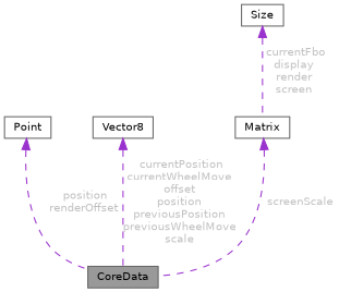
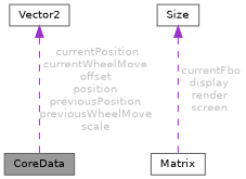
  digraph {
    node [color=gray40 fillcolor=white fontname=Helvetica fontsize=10 shape=box style=filled]
    edge [color=darkorchid3 dir=back fontcolor=grey fontname=Helvetica fontsize=10 labelfontname=Helvetica labelfontsize=10 style=dashed]
    n1 [fillcolor=grey60 fontcolor=black height=0.2 label=CoreData width=0.4]
-   n2 [height=0.2 label=Point width=0.4]
-   n3 [height=0.2 label=Vector8 width=0.4]
+   n3 [height=0.2 label=Vector2 width=0.4]
    n4 [height=0.2 label=Size width=0.4]
    n5 [height=0.2 label=Matrix width=0.4]
-   n2 -> n1 [label=" position\nrenderOffset"]
    n3 -> n1 [label=" currentPosition\ncurrentWheelMove\noffset\nposition\npreviousPosition\npreviousWheelMove\nscale"]
    n4 -> n5 [label=" currentFbo\ndisplay\nrender\nscreen"]
-   n5 -> n1 [label=" screenScale"]
  }
